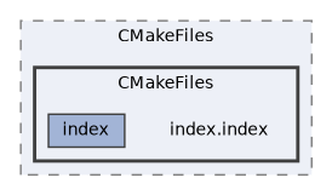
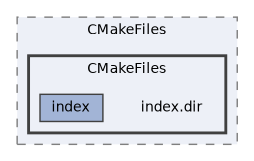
  digraph {
    compound=true
    node [fontname=Helvetica fontsize=10]
-   n1 [height=0.2 label="index.index" shape=plaintext width=0.4]
+   n1 [height=0.2 label="index.dir" shape=plaintext width=0.4]
    n2 [color=grey25 fillcolor="#a2b4d6" height=0.2 label=index shape=box style=filled width=0.4]
    subgraph cluster_1 {
      bgcolor="#edf0f7"
      fontname=Helvetica
      fontsize=10
      label=CMakeFiles
      pencolor=grey50
      style="filled,dashed"
      subgraph cluster_2 {
        bgcolor="#edf0f7"
        fontname=Helvetica
        fontsize=10
        pencolor=grey25
        style="filled,bold"
        n1
        n2
      }
    }
  }
